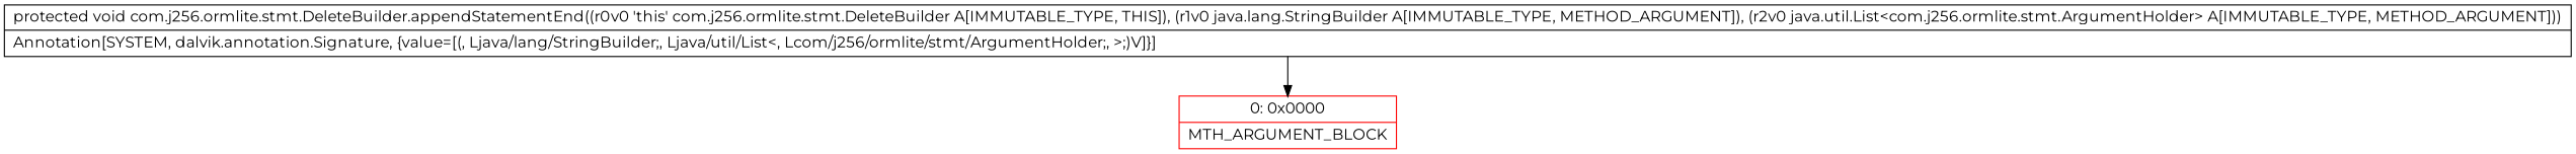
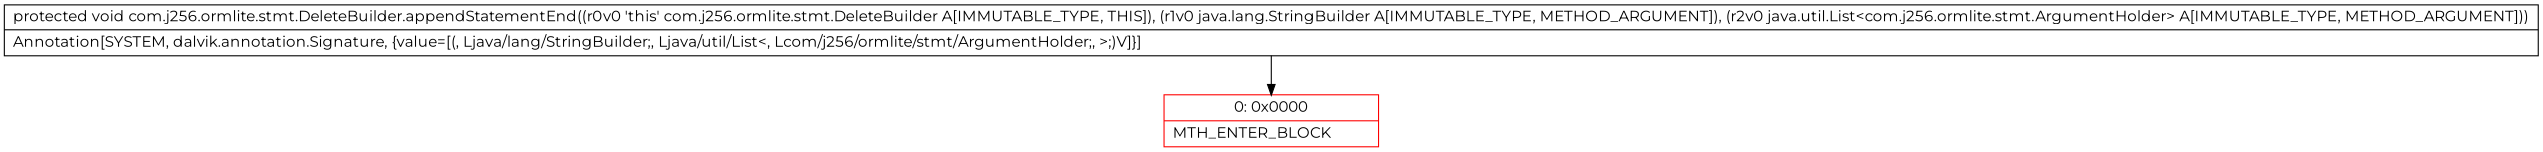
  digraph {
    fontname=Montserrat
    node [shape=record fontname=Montserrat]
-   n1 [color=red label="{0\:\ 0x0000|MTH_ARGUMENT_BLOCK\l}"]
+   n1 [color=red label="{0\:\ 0x0000|MTH_ENTER_BLOCK\l}"]
    n2 [label="{protected void com.j256.ormlite.stmt.DeleteBuilder.appendStatementEnd((r0v0 'this' com.j256.ormlite.stmt.DeleteBuilder A[IMMUTABLE_TYPE, THIS]), (r1v0 java.lang.StringBuilder A[IMMUTABLE_TYPE, METHOD_ARGUMENT]), (r2v0 java.util.List\<com.j256.ormlite.stmt.ArgumentHolder\> A[IMMUTABLE_TYPE, METHOD_ARGUMENT]))  | Annotation[SYSTEM, dalvik.annotation.Signature, \{value=[(, Ljava\/lang\/StringBuilder;, Ljava\/util\/List\<, Lcom\/j256\/ormlite\/stmt\/ArgumentHolder;, \>;)V]\}]\l}"]
    subgraph cluster_1 {
      label="R(0)"
    }
    n2 -> n1 [fontname=Montserrat]
  }
